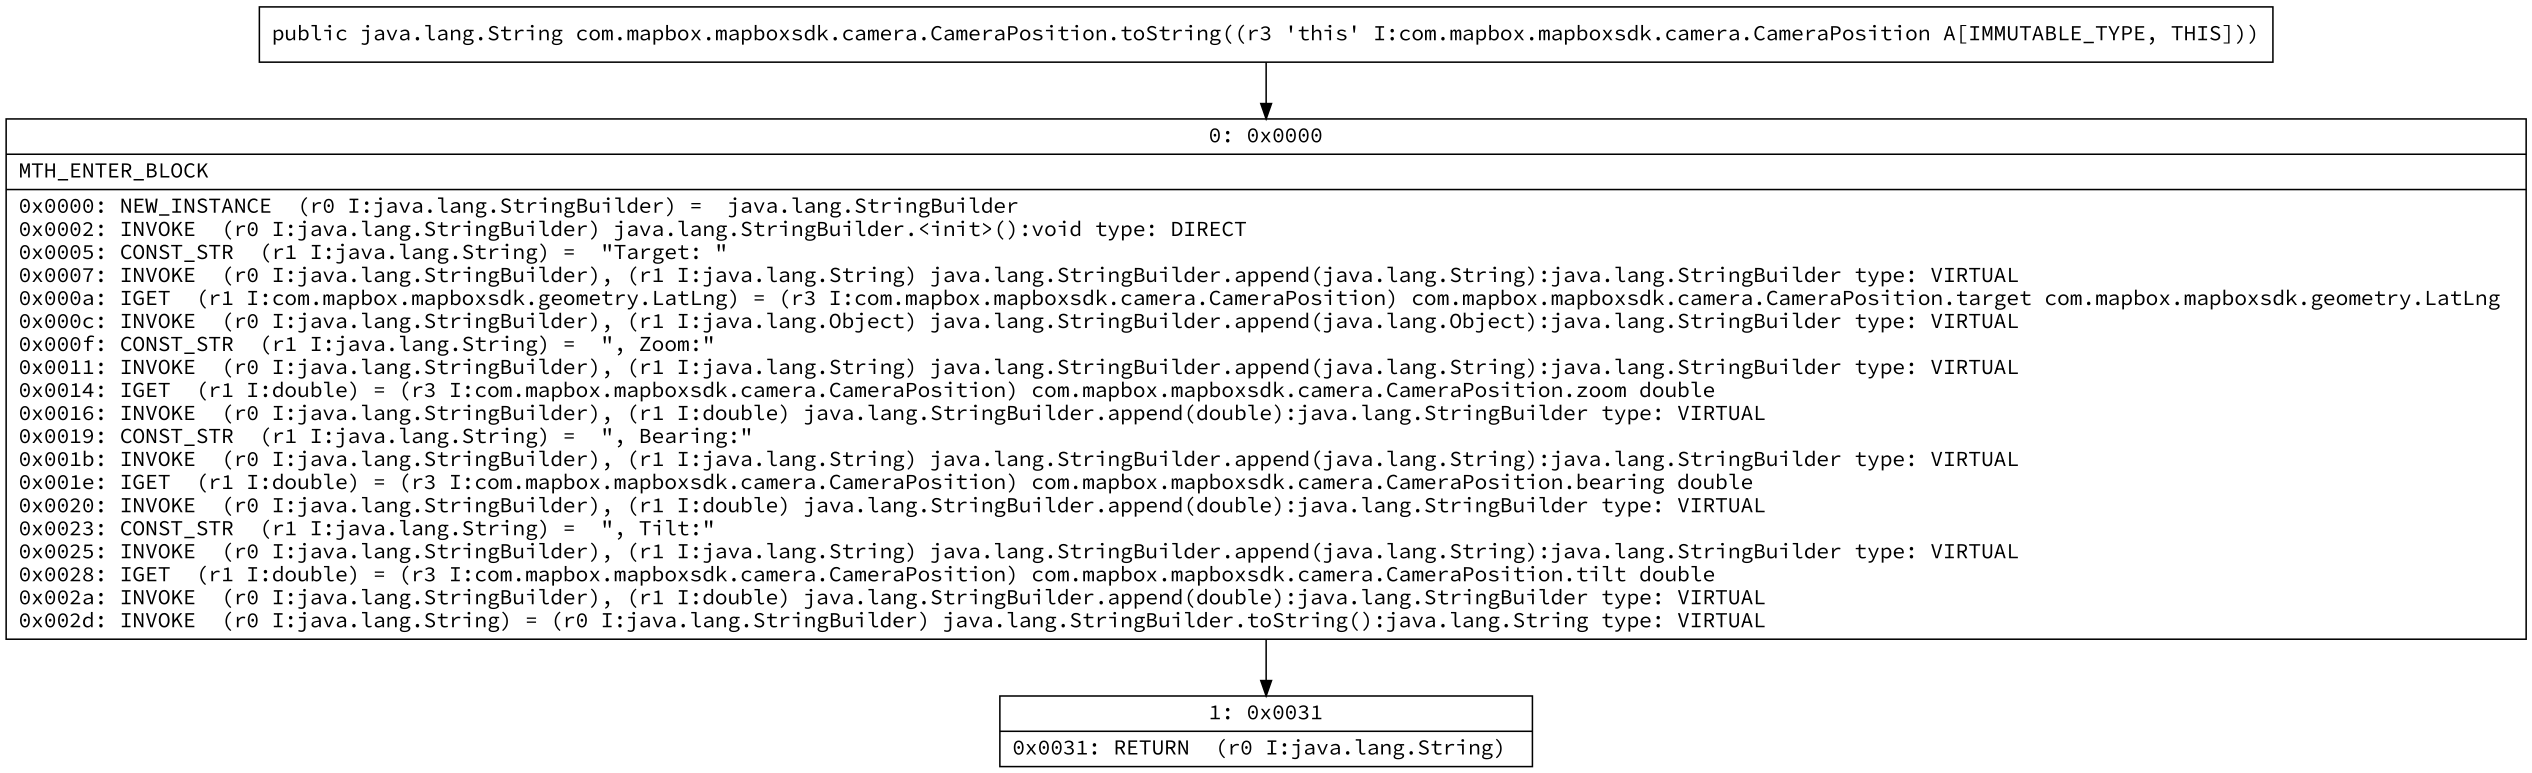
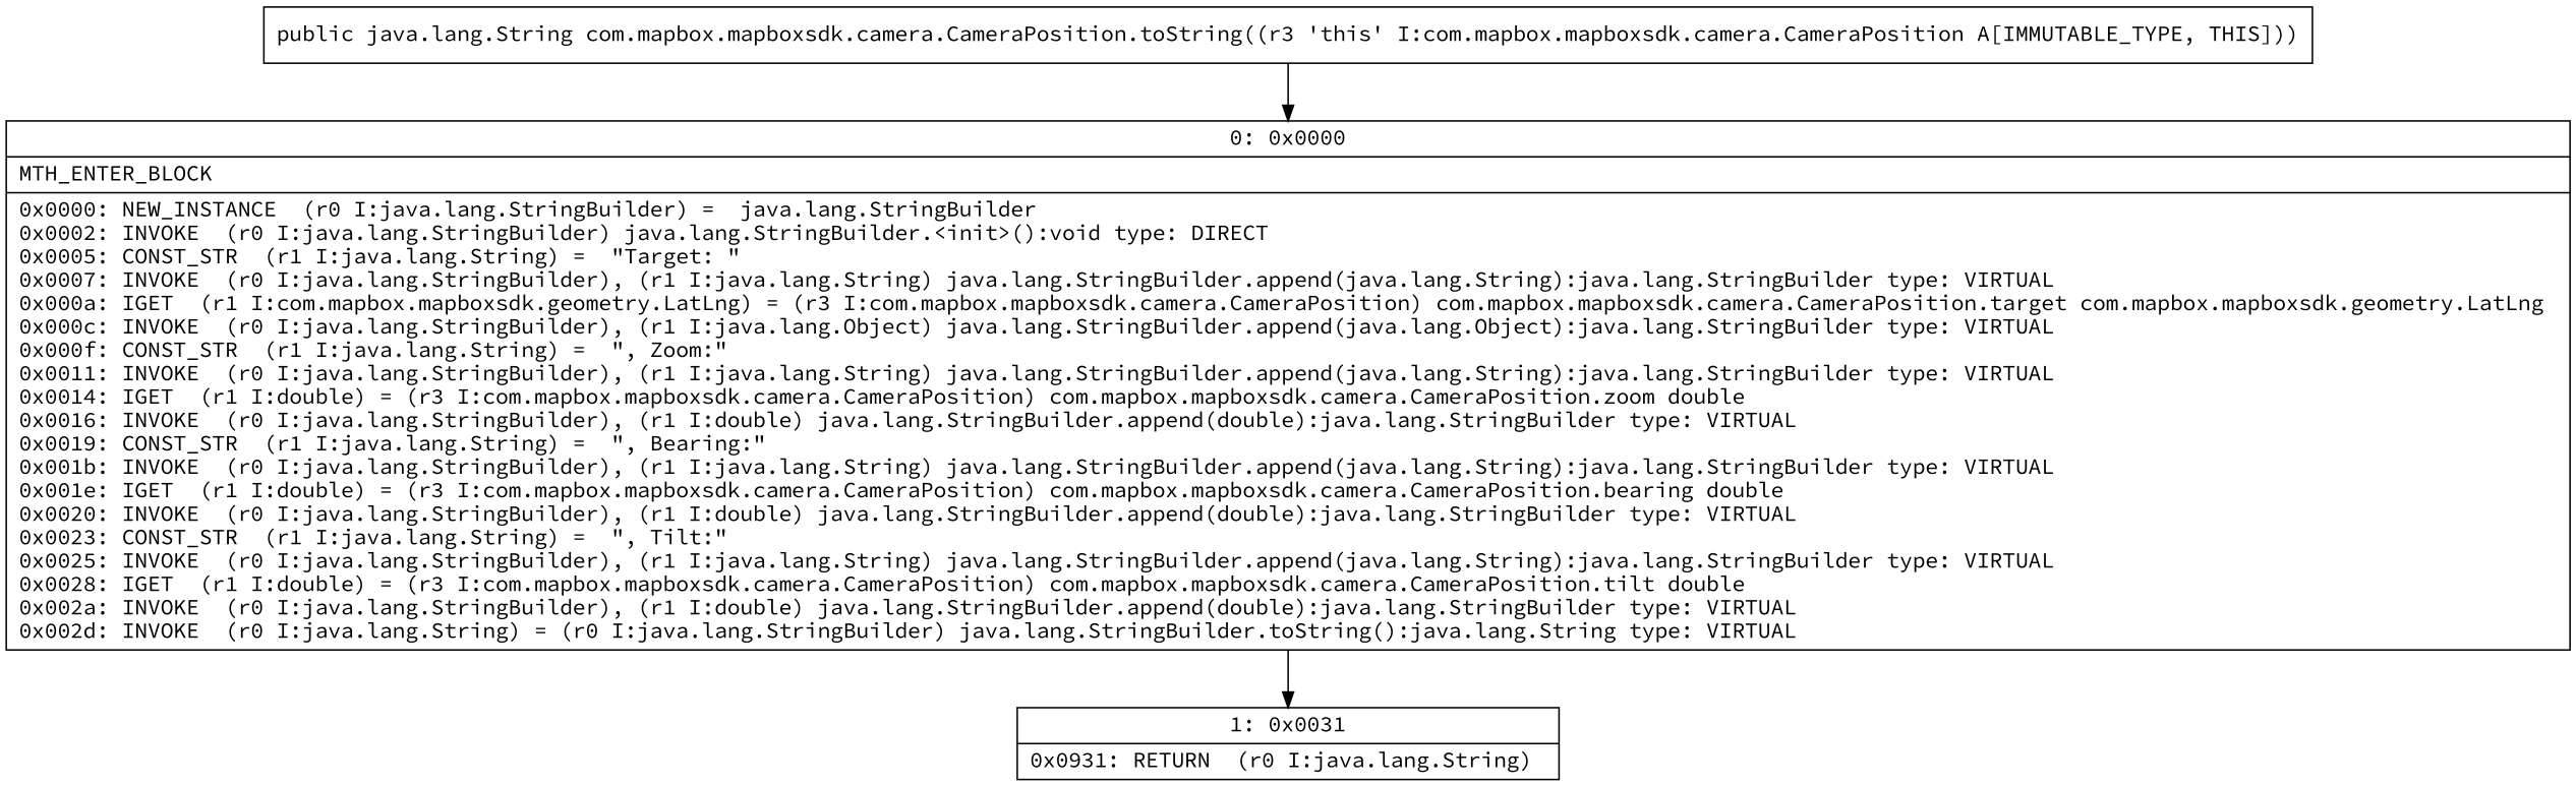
  digraph {
    fontname="Source Code Pro"
    node [shape=record fontname="Source Code Pro"]
    edge [fontname="Source Code Pro"]
    n1 [label="{0\:\ 0x0000|MTH_ENTER_BLOCK\l|0x0000: NEW_INSTANCE  (r0 I:java.lang.StringBuilder) =  java.lang.StringBuilder \l0x0002: INVOKE  (r0 I:java.lang.StringBuilder) java.lang.StringBuilder.\<init\>():void type: DIRECT \l0x0005: CONST_STR  (r1 I:java.lang.String) =  \"Target: \" \l0x0007: INVOKE  (r0 I:java.lang.StringBuilder), (r1 I:java.lang.String) java.lang.StringBuilder.append(java.lang.String):java.lang.StringBuilder type: VIRTUAL \l0x000a: IGET  (r1 I:com.mapbox.mapboxsdk.geometry.LatLng) = (r3 I:com.mapbox.mapboxsdk.camera.CameraPosition) com.mapbox.mapboxsdk.camera.CameraPosition.target com.mapbox.mapboxsdk.geometry.LatLng \l0x000c: INVOKE  (r0 I:java.lang.StringBuilder), (r1 I:java.lang.Object) java.lang.StringBuilder.append(java.lang.Object):java.lang.StringBuilder type: VIRTUAL \l0x000f: CONST_STR  (r1 I:java.lang.String) =  \", Zoom:\" \l0x0011: INVOKE  (r0 I:java.lang.StringBuilder), (r1 I:java.lang.String) java.lang.StringBuilder.append(java.lang.String):java.lang.StringBuilder type: VIRTUAL \l0x0014: IGET  (r1 I:double) = (r3 I:com.mapbox.mapboxsdk.camera.CameraPosition) com.mapbox.mapboxsdk.camera.CameraPosition.zoom double \l0x0016: INVOKE  (r0 I:java.lang.StringBuilder), (r1 I:double) java.lang.StringBuilder.append(double):java.lang.StringBuilder type: VIRTUAL \l0x0019: CONST_STR  (r1 I:java.lang.String) =  \", Bearing:\" \l0x001b: INVOKE  (r0 I:java.lang.StringBuilder), (r1 I:java.lang.String) java.lang.StringBuilder.append(java.lang.String):java.lang.StringBuilder type: VIRTUAL \l0x001e: IGET  (r1 I:double) = (r3 I:com.mapbox.mapboxsdk.camera.CameraPosition) com.mapbox.mapboxsdk.camera.CameraPosition.bearing double \l0x0020: INVOKE  (r0 I:java.lang.StringBuilder), (r1 I:double) java.lang.StringBuilder.append(double):java.lang.StringBuilder type: VIRTUAL \l0x0023: CONST_STR  (r1 I:java.lang.String) =  \", Tilt:\" \l0x0025: INVOKE  (r0 I:java.lang.StringBuilder), (r1 I:java.lang.String) java.lang.StringBuilder.append(java.lang.String):java.lang.StringBuilder type: VIRTUAL \l0x0028: IGET  (r1 I:double) = (r3 I:com.mapbox.mapboxsdk.camera.CameraPosition) com.mapbox.mapboxsdk.camera.CameraPosition.tilt double \l0x002a: INVOKE  (r0 I:java.lang.StringBuilder), (r1 I:double) java.lang.StringBuilder.append(double):java.lang.StringBuilder type: VIRTUAL \l0x002d: INVOKE  (r0 I:java.lang.String) = (r0 I:java.lang.StringBuilder) java.lang.StringBuilder.toString():java.lang.String type: VIRTUAL \l}"]
-   n2 [label="{1\:\ 0x0031|0x0031: RETURN  (r0 I:java.lang.String) \l}"]
+   n2 [label="{1\:\ 0x0031|0x0931: RETURN  (r0 I:java.lang.String) \l}"]
    n3 [label="{public java.lang.String com.mapbox.mapboxsdk.camera.CameraPosition.toString((r3 'this' I:com.mapbox.mapboxsdk.camera.CameraPosition A[IMMUTABLE_TYPE, THIS])) }"]
    n1 -> n2
    n3 -> n1
  }
